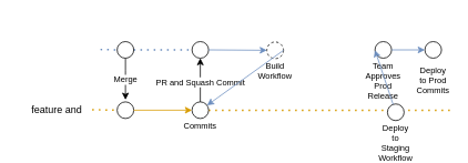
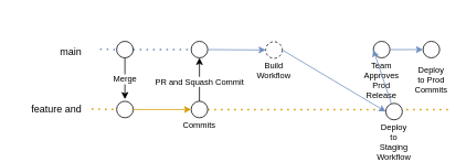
  <mxCell id="0" />
  <mxCell id="1" parent="0" />
+ <mxCell id="2" value="main" style="text;html=1;strokeColor=none;fillColor=none;align=right;verticalAlign=middle;whiteSpace=wrap;rounded=0;" vertex="1" parent="1"><mxGeometry x="40" y="20" width="60" height="30" as="geometry" /></mxCell>
  <mxCell id="3" value="feature and" style="text;html=1;strokeColor=none;fillColor=none;align=right;verticalAlign=middle;whiteSpace=wrap;rounded=0;" vertex="1" parent="1"><mxGeometry x="20" y="90" width="80" height="30" as="geometry" /></mxCell>
  <mxCell id="4" value="" style="endArrow=none;dashed=1;html=1;dashPattern=1 3;strokeWidth=2;rounded=0;startArrow=none;fillColor=#ffe6cc;strokeColor=#d79b00;" edge="1" parent="1" source="8"><mxGeometry width="50" height="50" relative="1" as="geometry"><mxPoint x="110" y="104.5" as="sourcePoint" /><mxPoint x="540" y="105" as="targetPoint" /></mxGeometry></mxCell>
  <mxCell id="5" value="" style="ellipse;whiteSpace=wrap;html=1;aspect=fixed;" vertex="1" parent="1"><mxGeometry x="140" y="95" width="20" height="20" as="geometry" /></mxCell>
  <mxCell id="6" value="" style="endArrow=none;dashed=1;html=1;dashPattern=1 3;strokeWidth=2;rounded=0;fillColor=#ffe6cc;strokeColor=#d79b00;" edge="1" parent="1" target="5"><mxGeometry width="50" height="50" relative="1" as="geometry"><mxPoint x="110" y="104.5" as="sourcePoint" /><mxPoint x="830" y="105" as="targetPoint" /></mxGeometry></mxCell>
  <mxCell id="7" value="Merge" style="endArrow=classic;html=1;rounded=0;exitX=0.5;exitY=1;exitDx=0;exitDy=0;entryX=0.5;entryY=0;entryDx=0;entryDy=0;fontSize=10;" edge="1" parent="1" source="14"><mxGeometry width="50" height="50" relative="1" as="geometry"><mxPoint x="140" y="137.5" as="sourcePoint" /><mxPoint x="150" y="92.5" as="targetPoint" /><Array as="points"><mxPoint x="150" y="57.5" /></Array><mxPoint as="offset" /></mxGeometry></mxCell>
  <mxCell id="8" value="&lt;font style=&quot;font-size: 10px;&quot;&gt;&lt;br style=&quot;font-size: 10px;&quot;&gt;&lt;br style=&quot;font-size: 10px;&quot;&gt;&lt;br style=&quot;font-size: 10px;&quot;&gt;Commits&lt;/font&gt;" style="ellipse;whiteSpace=wrap;html=1;aspect=fixed;fontSize=10;" vertex="1" parent="1"><mxGeometry x="230" y="95" width="20" height="20" as="geometry" /></mxCell>
  <mxCell id="9" value="&lt;font style=&quot;font-size: 10px;&quot;&gt;PR and Squash Commit&lt;/font&gt;" style="endArrow=classic;html=1;rounded=0;entryX=0.5;entryY=1;entryDx=0;entryDy=0;exitX=0.5;exitY=0;exitDx=0;exitDy=0;fontSize=10;" edge="1" parent="1" source="8" target="10"><mxGeometry x="-0.1" width="50" height="50" relative="1" as="geometry"><mxPoint x="210" y="177.5" as="sourcePoint" /><mxPoint x="240" y="112.5" as="targetPoint" /><mxPoint as="offset" /></mxGeometry></mxCell>
  <mxCell id="10" value="" style="ellipse;whiteSpace=wrap;html=1;aspect=fixed;" vertex="1" parent="1"><mxGeometry x="230" y="22.5" width="20" height="20" as="geometry" /></mxCell>
  <mxCell id="11" value="" style="endArrow=none;dashed=1;html=1;dashPattern=1 3;strokeWidth=2;rounded=0;startArrow=none;fillColor=#dae8fc;strokeColor=#6c8ebf;" edge="1" parent="1" source="14" target="10"><mxGeometry width="50" height="50" relative="1" as="geometry"><mxPoint x="120" y="32" as="sourcePoint" /><mxPoint x="840" y="32.5" as="targetPoint" /></mxGeometry></mxCell>
  <mxCell id="12" value="&lt;br style=&quot;font-size: 10px;&quot;&gt;&lt;br style=&quot;font-size: 10px;&quot;&gt;&lt;br style=&quot;font-size: 10px;&quot;&gt;&lt;font style=&quot;font-size: 10px;&quot;&gt;&lt;br&gt;Build Workflow&lt;/font&gt;" style="ellipse;whiteSpace=wrap;html=1;aspect=fixed;fontSize=10;dashed=1;" vertex="1" parent="1"><mxGeometry x="320" y="23" width="20" height="20" as="geometry" /></mxCell>
  <mxCell id="13" value="" style="endArrow=classic;html=1;rounded=0;exitX=1;exitY=0.5;exitDx=0;exitDy=0;entryX=0;entryY=0.5;entryDx=0;entryDy=0;fillColor=#dae8fc;strokeColor=#6c8ebf;" edge="1" parent="1" source="10" target="12"><mxGeometry width="50" height="50" relative="1" as="geometry"><mxPoint x="370" y="57.5" as="sourcePoint" /><mxPoint x="420" y="7.5" as="targetPoint" /></mxGeometry></mxCell>
  <mxCell id="14" value="" style="ellipse;whiteSpace=wrap;html=1;aspect=fixed;" vertex="1" parent="1"><mxGeometry x="140" y="22.5" width="20" height="20" as="geometry" /></mxCell>
  <mxCell id="15" value="" style="endArrow=none;dashed=1;html=1;dashPattern=1 3;strokeWidth=2;rounded=0;fillColor=#dae8fc;strokeColor=#6c8ebf;" edge="1" parent="1" target="14"><mxGeometry width="50" height="50" relative="1" as="geometry"><mxPoint x="120" y="32" as="sourcePoint" /><mxPoint x="510" y="32.5" as="targetPoint" /></mxGeometry></mxCell>
  <mxCell id="16" value="&lt;font style=&quot;font-size: 10px;&quot;&gt;&lt;br style=&quot;font-size: 10px;&quot;&gt;&lt;br style=&quot;font-size: 10px;&quot;&gt;&lt;br style=&quot;font-size: 10px;&quot;&gt;&lt;br style=&quot;font-size: 10px;&quot;&gt;&lt;br style=&quot;font-size: 10px;&quot;&gt;&lt;br&gt;Deploy to Staging Workflow&lt;/font&gt;" style="ellipse;whiteSpace=wrap;html=1;aspect=fixed;fontSize=10;" vertex="1" parent="1"><mxGeometry x="465" y="97.5" width="20" height="20" as="geometry" /></mxCell>
- <mxCell id="17" value="" style="endArrow=classic;html=1;rounded=0;fontSize=10;exitX=1;exitY=0.5;exitDx=0;exitDy=0;fillColor=#dae8fc;strokeColor=#6c8ebf;" edge="1" parent="1" source="12" target="8"><mxGeometry width="50" height="50" relative="1" as="geometry"><mxPoint x="350" y="77.5" as="sourcePoint" /><mxPoint x="400" y="27.5" as="targetPoint" /></mxGeometry></mxCell>
+ <mxCell id="17" value="" style="endArrow=classic;html=1;rounded=0;fontSize=10;exitX=1;exitY=0.5;exitDx=0;exitDy=0;entryX=0;entryY=0.5;entryDx=0;entryDy=0;fillColor=#dae8fc;strokeColor=#6c8ebf;" edge="1" parent="1" source="12" target="16"><mxGeometry width="50" height="50" relative="1" as="geometry"><mxPoint x="350" y="77.5" as="sourcePoint" /><mxPoint x="400" y="27.5" as="targetPoint" /></mxGeometry></mxCell>
  <mxCell id="18" value="&lt;font style=&quot;font-size: 10px;&quot;&gt;&lt;br style=&quot;font-size: 10px;&quot;&gt;&lt;br style=&quot;font-size: 10px;&quot;&gt;&lt;br style=&quot;font-size: 10px;&quot;&gt;&lt;br style=&quot;font-size: 10px;&quot;&gt;&lt;br style=&quot;font-size: 10px;&quot;&gt;&lt;br&gt;Deploy to Prod Commits&lt;/font&gt;" style="ellipse;whiteSpace=wrap;html=1;aspect=fixed;fontSize=10;" vertex="1" parent="1"><mxGeometry x="510" y="22.5" width="20" height="20" as="geometry" /></mxCell>
  <mxCell id="19" value="" style="group" connectable="0" vertex="1" parent="1"><mxGeometry x="450" y="22.5" width="20.5" height="20.5" as="geometry" /></mxCell>
  <mxCell id="20" value="&lt;br&gt;&lt;br&gt;&lt;br&gt;&lt;br&gt;&lt;br&gt;&lt;br&gt;Team&lt;br style=&quot;&quot;&gt;Approves&lt;br style=&quot;&quot;&gt;Prod Release" style="ellipse;whiteSpace=wrap;html=1;aspect=fixed;fontSize=10;" vertex="1" parent="19"><mxGeometry width="20" height="20" as="geometry" /></mxCell>
  <mxCell id="21" value="" style="shape=image;html=1;verticalAlign=top;verticalLabelPosition=bottom;labelBackgroundColor=#ffffff;imageAspect=0;aspect=fixed;image=https://cdn1.iconfinder.com/data/icons/ios-11-glyphs/30/approval-128.png;fontSize=10;" vertex="1" parent="19"><mxGeometry width="20.5" height="20.5" as="geometry" /></mxCell>
  <mxCell id="22" value="" style="shape=image;html=1;verticalAlign=top;verticalLabelPosition=bottom;labelBackgroundColor=#ffffff;imageAspect=0;aspect=fixed;image=https://cdn3.iconfinder.com/data/icons/flat-office-icons-1/140/Artboard_1-3-128.png;fontSize=10;fontColor=#009900;fillColor=#FFFFFF;gradientColor=none;" vertex="1" parent="19"><mxGeometry y="0.5" width="20" height="20" as="geometry" /></mxCell>
  <mxCell id="23" value="" style="endArrow=classic;html=1;rounded=0;fontSize=10;entryX=0;entryY=0.5;entryDx=0;entryDy=0;fillColor=#dae8fc;strokeColor=#6c8ebf;" edge="1" parent="1" source="16" target="21"><mxGeometry width="50" height="50" relative="1" as="geometry"><mxPoint x="430" y="57.5" as="sourcePoint" /><mxPoint x="480" y="7.5" as="targetPoint" /></mxGeometry></mxCell>
  <mxCell id="24" value="" style="endArrow=classic;html=1;rounded=0;fontSize=10;exitX=1;exitY=0.5;exitDx=0;exitDy=0;entryX=0;entryY=0.5;entryDx=0;entryDy=0;fillColor=#dae8fc;strokeColor=#6c8ebf;" edge="1" parent="1" source="20" target="18"><mxGeometry width="50" height="50" relative="1" as="geometry"><mxPoint x="520" y="37.5" as="sourcePoint" /><mxPoint x="570" y="-12.5" as="targetPoint" /></mxGeometry></mxCell>
  <mxCell id="25" value="" style="endArrow=classic;html=1;rounded=0;startArrow=none;exitX=1;exitY=0.5;exitDx=0;exitDy=0;fillColor=#ffe6cc;strokeColor=#d79b00;" edge="1" parent="1" source="5" target="8"><mxGeometry width="50" height="50" relative="1" as="geometry"><mxPoint x="260" y="45" as="sourcePoint" /><mxPoint x="330" y="45" as="targetPoint" /></mxGeometry></mxCell>
